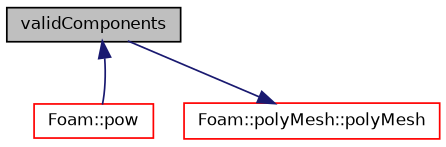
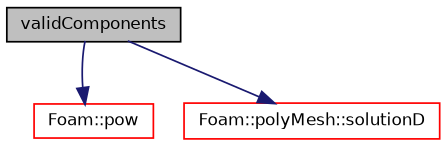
  digraph {
    rankdir=TB
    node [color=red fontname=Helvetica fontsize=10 shape=record]
    edge [color=midnightblue fontname=Helvetica fontsize=10 labelfontname=Helvetica labelfontsize=10 style=solid]
    n1 [color=black fillcolor=grey75 fontcolor=black height=0.2 label=validComponents style=filled width=0.4]
    n2 [height=0.2 label="Foam::pow" width=0.4]
-   n3 [height=0.2 label="Foam::polyMesh::polyMesh" width=0.4]
-   n2 -> n1
+   n3 [height=0.2 label="Foam::polyMesh::solutionD" width=0.4]
+   n1 -> n2
    n1 -> n3
  }
